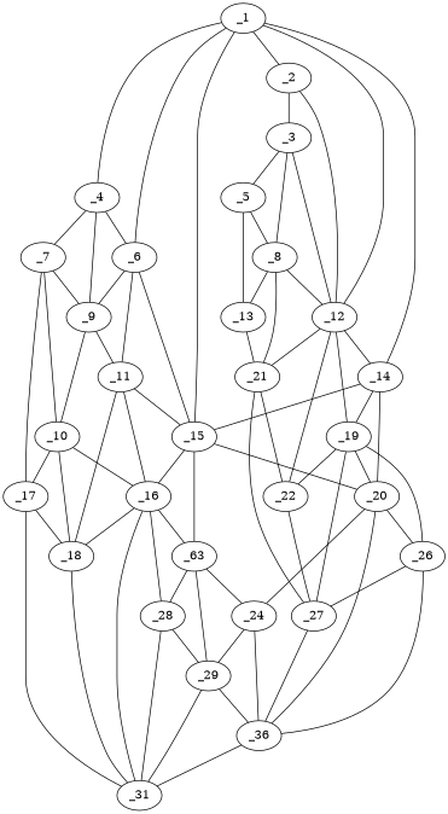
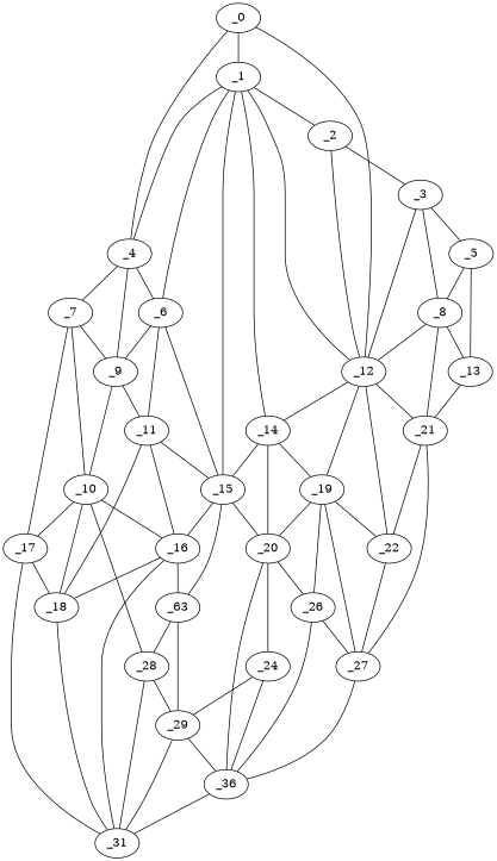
  graph {
    node [x=84 y=18]
    edge [valence=2]
+   _0 [x=28 y=66]
    _1 [x=35 y=59]
    _4 [x=55 y=15]
    _12 [x=70 y=87]
    _2 [x=36 y=101]
    _6 [x=61 y=29]
    _14 [x=74 y=81]
    _15 [x=78 y=44]
    _3 [x=44 y=108]
    _7 [x=62 y=12]
    _9 [x=63]
    _21 [x=87 y=111]
    _19 [y=88]
    _22 [x=90 y=102]
    _11 [x=69 y=22]
    _20 [x=87 y=69]
    _16 [x=82 y=25]
    n18 [label=_63 x=92 y=38]
    _5 [x=58 y=120]
    _8 [x=62 y=112]
    _10 [x=68]
    _17 [y=4]
    _27 [x=97 y=84]
    _26 [x=94 y=75]
    _18 [y=17]
    _24 [x=92 y=45]
    n27 [label=_36 x=100 y=53]
    _31 [x=102 y=23]
    _28 [x=98 y=33]
    _29 [x=98 y=43]
    _13 [x=72 y=118]
+   _0 -- _1
+   _0 -- _4 [valence=1]
+   _0 -- _12 [valence=1]
    _1 -- _4 [valence=1]
    _1 -- _12
    _1 -- _2 [valence=1]
    _1 -- _6
    _1 -- _14
    _1 -- _15 [valence=1]
    _4 -- _6
    _4 -- _7 [valence=1]
    _4 -- _9 [valence=1]
    _12 -- _14 [valence=1]
    _12 -- _21
    _12 -- _19
    _12 -- _22 [valence=1]
    _2 -- _12
    _2 -- _3 [valence=1]
    _6 -- _15
    _6 -- _9 [valence=1]
    _6 -- _11
    _14 -- _15
    _14 -- _19
    _14 -- _20
    _15 -- _20
    _15 -- _16
    _15 -- n18
    _3 -- _12
    _3 -- _5 [valence=1]
    _3 -- _8
    _7 -- _9
    _7 -- _10
    _7 -- _17 [valence=1]
    _9 -- _11
    _9 -- _10 [valence=1]
    _21 -- _22
    _21 -- _27 [valence=1]
    _19 -- _22
    _19 -- _20 [valence=1]
    _19 -- _27
    _19 -- _26
    _22 -- _27 [valence=1]
    _11 -- _15 [valence=1]
    _11 -- _16
    _11 -- _18
    _20 -- _26 [valence=1]
    _20 -- _24
    _20 -- n27
    _16 -- n18
    _16 -- _18 [valence=1]
    _16 -- _31 [valence=1]
-   _16 -- _28
-   n18 -- _24 [valence=1]
+   _10 -- _28
    n18 -- _28
    n18 -- _29
    _5 -- _8 [valence=1]
    _5 -- _13 [valence=1]
    _8 -- _12
    _8 -- _21
    _8 -- _13
    _10 -- _16 [valence=1]
    _10 -- _17
    _10 -- _18 [valence=1]
    _17 -- _18 [valence=1]
    _17 -- _31 [valence=1]
    _27 -- n27 [valence=1]
    _26 -- _27 [valence=1]
    _26 -- n27
    _18 -- _31
    _24 -- n27
    _24 -- _29
    n27 -- _31 [valence=1]
    _28 -- _31
    _28 -- _29
    _29 -- n27 [valence=1]
    _29 -- _31
    _13 -- _21 [valence=1]
  }
